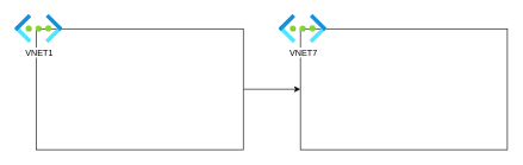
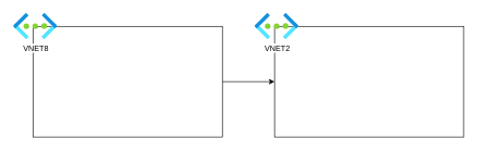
  <mxCell id="0" />
  <mxCell id="1" parent="0" />
  <mxCell id="2" style="edgeStyle=orthogonalEdgeStyle;rounded=0;orthogonalLoop=1;jettySize=auto;html=1;entryX=0;entryY=0.5;entryDx=0;entryDy=0;" edge="1" parent="1" source="3" target="4"><mxGeometry relative="1" as="geometry" /></mxCell>
  <mxCell id="3" value="" style="rounded=0;whiteSpace=wrap;html=1;" vertex="1" parent="1"><mxGeometry x="50" y="40" width="290" height="170" as="geometry" /></mxCell>
  <mxCell id="4" value="" style="rounded=0;whiteSpace=wrap;html=1;" vertex="1" parent="1"><mxGeometry x="420" y="40" width="290" height="170" as="geometry" /></mxCell>
- <mxCell id="5" value="VNET1" style="aspect=fixed;html=1;points=[];align=center;image;fontSize=12;image=img/lib/azure2/networking/Virtual_Networks.svg;" vertex="1" parent="1"><mxGeometry x="20" y="20" width="67" height="40" as="geometry" /></mxCell>
- <mxCell id="6" value="VNET7" style="aspect=fixed;html=1;points=[];align=center;image;fontSize=12;image=img/lib/azure2/networking/Virtual_Networks.svg;" vertex="1" parent="1"><mxGeometry x="390" y="20" width="67" height="40" as="geometry" /></mxCell>
+ <mxCell id="5" value="VNET8" style="aspect=fixed;html=1;points=[];align=center;image;fontSize=12;image=img/lib/azure2/networking/Virtual_Networks.svg;" vertex="1" parent="1"><mxGeometry x="20" y="20" width="67" height="40" as="geometry" /></mxCell>
+ <mxCell id="6" value="VNET2" style="aspect=fixed;html=1;points=[];align=center;image;fontSize=12;image=img/lib/azure2/networking/Virtual_Networks.svg;" vertex="1" parent="1"><mxGeometry x="390" y="20" width="67" height="40" as="geometry" /></mxCell>
